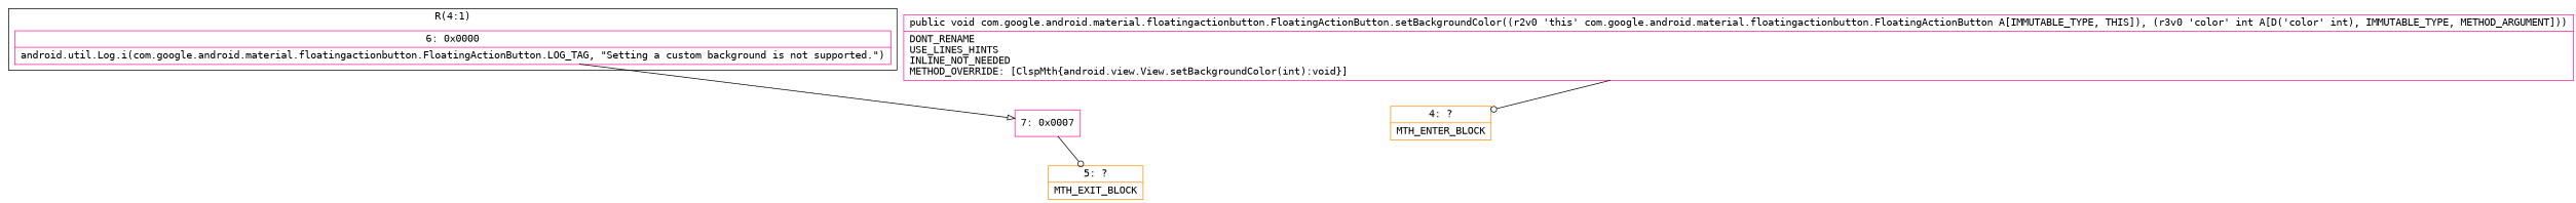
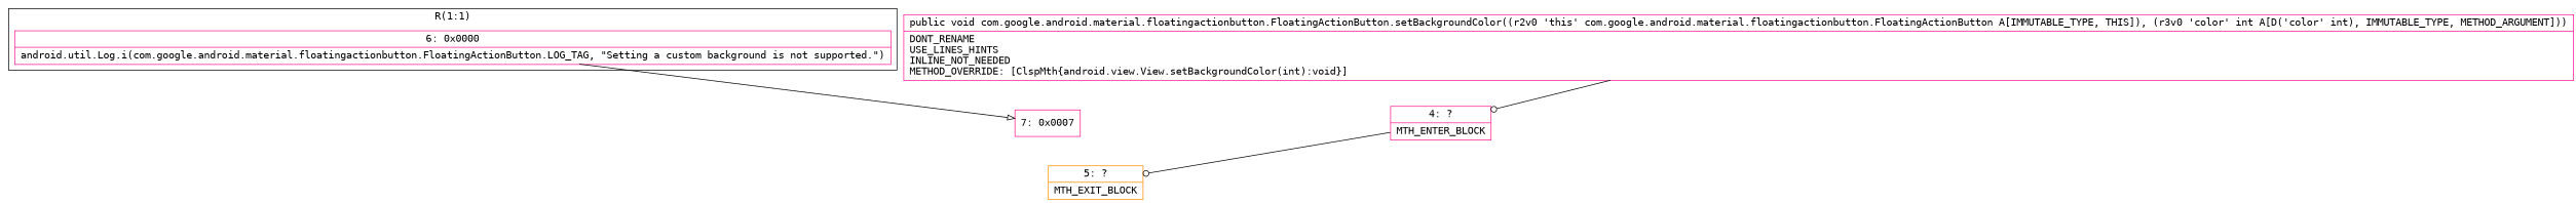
  digraph {
    fontname="DejaVu Sans Mono"
    node [color=deeppink fontname="DejaVu Sans Mono" shape=record]
    edge [arrowhead=odot fontname="DejaVu Sans Mono"]
    n1 [label="{6\:\ 0x0000|android.util.Log.i(com.google.android.material.floatingactionbutton.FloatingActionButton.LOG_TAG, \"Setting a custom background is not supported.\")\l}"]
    n2 [label="{7\:\ 0x0007}"]
    n3 [color=darkorange label="{5\:\ ?|MTH_EXIT_BLOCK\l}"]
-   n4 [color=darkorange label="{4\:\ ?|MTH_ENTER_BLOCK\l}"]
+   n4 [label="{4\:\ ?|MTH_ENTER_BLOCK\l}"]
    n5 [label="{public void com.google.android.material.floatingactionbutton.FloatingActionButton.setBackgroundColor((r2v0 'this' com.google.android.material.floatingactionbutton.FloatingActionButton A[IMMUTABLE_TYPE, THIS]), (r3v0 'color' int A[D('color' int), IMMUTABLE_TYPE, METHOD_ARGUMENT]))  | DONT_RENAME\lUSE_LINES_HINTS\lINLINE_NOT_NEEDED\lMETHOD_OVERRIDE: [ClspMth\{android.view.View.setBackgroundColor(int):void\}]\l}"]
    subgraph cluster_1 {
-     label="R(4:1)"
+     label="R(1:1)"
      n1
    }
    n1 -> n2 [arrowhead=onormal]
-   n2 -> n3
+   n4 -> n3
    n5 -> n4
  }
